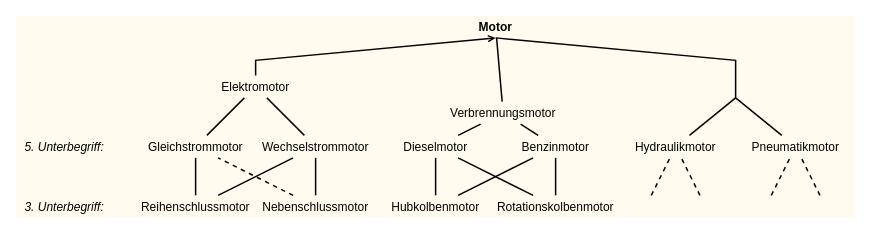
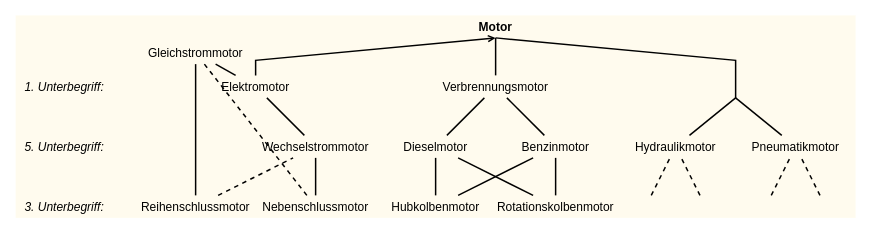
  <mxCell id="0" />
  <mxCell id="1" parent="0" />
  <mxCell id="2" value="" style="rounded=0;whiteSpace=wrap;html=1;fillColor=#fff2cc;gradientDirection=radial;opacity=33;strokeColor=none;recursiveResize=0;expand=0;movable=0;resizable=0;rotatable=0;cloneable=0;deletable=0;allowArrows=0;connectable=0;" parent="1" vertex="1"><mxGeometry x="20" y="20" width="1120" height="270" as="geometry" /></mxCell>
  <mxCell id="3" value="Motor" style="text;html=1;strokeColor=none;fillColor=none;align=center;verticalAlign=middle;whiteSpace=wrap;rounded=0;fontSize=16;pointerEvents=0;deletable=0;cloneable=0;rotatable=0;resizable=0;expand=0;connectable=0;allowArrows=0;fontStyle=1;movable=0;" parent="1" vertex="1"><mxGeometry x="580" y="20" width="160" height="30" as="geometry" /></mxCell>
  <mxCell id="4" value="Elektromotor" style="text;html=1;strokeColor=none;fillColor=none;align=center;verticalAlign=middle;whiteSpace=wrap;rounded=0;fontSize=16;pointerEvents=0;deletable=0;cloneable=0;rotatable=0;resizable=0;expand=0;connectable=0;allowArrows=0;movable=0;" parent="1" vertex="1"><mxGeometry x="260" y="100" width="160" height="30" as="geometry" /></mxCell>
- <mxCell id="5" value="Verbrennungsmotor" style="text;html=1;strokeColor=none;fillColor=none;align=center;verticalAlign=middle;whiteSpace=wrap;rounded=0;fontSize=16;pointerEvents=0;deletable=0;cloneable=0;rotatable=0;resizable=0;expand=0;connectable=0;allowArrows=0;movable=0;" parent="1" vertex="1"><mxGeometry x="590" y="135" width="160" height="30" as="geometry" /></mxCell>
- <mxCell id="6" value="Gleichstrommotor" style="text;html=1;strokeColor=none;fillColor=none;align=center;verticalAlign=middle;whiteSpace=wrap;rounded=0;fontSize=16;pointerEvents=0;deletable=0;cloneable=0;rotatable=0;resizable=0;expand=0;connectable=0;allowArrows=0;movable=0;" parent="1" vertex="1"><mxGeometry x="180" y="180" width="160" height="30" as="geometry" /></mxCell>
+ <mxCell id="5" value="Verbrennungsmotor" style="text;html=1;strokeColor=none;fillColor=none;align=center;verticalAlign=middle;whiteSpace=wrap;rounded=0;fontSize=16;pointerEvents=0;deletable=0;cloneable=0;rotatable=0;resizable=0;expand=0;connectable=0;allowArrows=0;movable=0;" parent="1" vertex="1"><mxGeometry x="580" y="100" width="160" height="30" as="geometry" /></mxCell>
+ <mxCell id="6" value="Gleichstrommotor" style="text;html=1;strokeColor=none;fillColor=none;align=center;verticalAlign=middle;whiteSpace=wrap;rounded=0;fontSize=16;pointerEvents=0;deletable=0;cloneable=0;rotatable=0;resizable=0;expand=0;connectable=0;allowArrows=0;movable=0;" parent="1" vertex="1"><mxGeometry x="180" y="55" width="160" height="30" as="geometry" /></mxCell>
  <mxCell id="7" value="Wechselstrommotor" style="text;html=1;strokeColor=none;fillColor=none;align=center;verticalAlign=middle;whiteSpace=wrap;rounded=0;fontSize=16;pointerEvents=0;deletable=0;cloneable=0;rotatable=0;resizable=0;expand=0;connectable=0;allowArrows=0;movable=0;" parent="1" vertex="1"><mxGeometry x="340" y="180" width="160" height="30" as="geometry" /></mxCell>
  <mxCell id="8" value="Dieselmotor" style="text;html=1;strokeColor=none;fillColor=none;align=center;verticalAlign=middle;whiteSpace=wrap;rounded=0;fontSize=16;pointerEvents=0;deletable=0;cloneable=0;rotatable=0;resizable=0;expand=0;connectable=0;allowArrows=0;movable=0;" parent="1" vertex="1"><mxGeometry x="500" y="180" width="160" height="30" as="geometry" /></mxCell>
  <mxCell id="9" value="Benzinmotor" style="text;html=1;strokeColor=none;fillColor=none;align=center;verticalAlign=middle;whiteSpace=wrap;rounded=0;fontSize=16;pointerEvents=0;deletable=0;cloneable=0;rotatable=0;resizable=0;expand=0;connectable=0;allowArrows=0;movable=0;" parent="1" vertex="1"><mxGeometry x="660" y="180" width="160" height="30" as="geometry" /></mxCell>
  <mxCell id="10" value="Hydraulikmotor" style="text;html=1;strokeColor=none;fillColor=none;align=center;verticalAlign=middle;whiteSpace=wrap;rounded=0;fontSize=16;pointerEvents=0;deletable=0;cloneable=0;rotatable=0;resizable=0;expand=0;connectable=0;allowArrows=0;movable=0;" parent="1" vertex="1"><mxGeometry x="820" y="180" width="160" height="30" as="geometry" /></mxCell>
  <mxCell id="11" value="Pneumatikmotor" style="text;html=1;strokeColor=none;fillColor=none;align=center;verticalAlign=middle;whiteSpace=wrap;rounded=0;fontSize=16;pointerEvents=0;deletable=0;cloneable=0;rotatable=0;resizable=0;expand=0;connectable=0;allowArrows=0;" parent="1" vertex="1"><mxGeometry x="980" y="180" width="160" height="30" as="geometry" /></mxCell>
  <mxCell id="12" value="" style="endArrow=open;html=1;rounded=0;fontSize=16;exitX=0.5;exitY=0;exitDx=0;exitDy=0;strokeWidth=2;entryX=0.5;entryY=1;entryDx=0;entryDy=0;startFill=0;endFill=0;anchorPointDirection=0;bendable=0;cloneable=0;deletable=0;movable=0;" parent="1" source="4" target="3" edge="1"><mxGeometry width="50" height="50" relative="1" as="geometry"><mxPoint x="690" y="200" as="sourcePoint" /><mxPoint x="740" y="150" as="targetPoint" /><Array as="points"><mxPoint x="340" y="80" /></Array></mxGeometry></mxCell>
  <mxCell id="13" value="" style="endArrow=none;html=1;rounded=0;fontSize=16;exitX=0.5;exitY=1;exitDx=0;exitDy=0;strokeWidth=2;entryX=0.5;entryY=1;entryDx=0;entryDy=0;startFill=0;endFill=0;anchorPointDirection=0;bendable=0;cloneable=0;deletable=0;movable=0;" parent="1" source="14" target="3" edge="1"><mxGeometry width="50" height="50" relative="1" as="geometry"><mxPoint x="1000" y="90" as="sourcePoint" /><mxPoint x="645" y="60" as="targetPoint" /><Array as="points"><mxPoint x="980" y="80" /></Array></mxGeometry></mxCell>
  <mxCell id="14" value="&amp;nbsp;" style="text;html=1;strokeColor=none;fillColor=none;align=center;verticalAlign=middle;whiteSpace=wrap;rounded=0;fontSize=16;pointerEvents=0;deletable=0;cloneable=0;rotatable=0;resizable=0;expand=0;connectable=0;allowArrows=0;movable=0;" parent="1" vertex="1"><mxGeometry x="900" y="100" width="160" height="30" as="geometry" /></mxCell>
  <mxCell id="15" value="" style="endArrow=none;html=1;rounded=0;fontSize=16;entryX=0.5;entryY=1;entryDx=0;entryDy=0;strokeWidth=2;startFill=0;endFill=0;anchorPointDirection=0;bendable=0;cloneable=0;deletable=0;movable=0;" parent="1" source="10" target="14" edge="1"><mxGeometry width="50" height="50" relative="1" as="geometry"><mxPoint x="690" y="200" as="sourcePoint" /><mxPoint x="740" y="150" as="targetPoint" /></mxGeometry></mxCell>
  <mxCell id="16" value="" style="endArrow=none;html=1;rounded=0;fontSize=16;entryX=0.5;entryY=1;entryDx=0;entryDy=0;strokeWidth=2;startFill=0;endFill=0;anchorPointDirection=0;bendable=0;cloneable=0;deletable=0;movable=0;" parent="1" source="11" target="14" edge="1"><mxGeometry width="50" height="50" relative="1" as="geometry"><mxPoint x="910" y="190" as="sourcePoint" /><mxPoint x="990" y="140" as="targetPoint" /></mxGeometry></mxCell>
  <mxCell id="17" value="" style="endArrow=none;html=1;rounded=0;fontSize=16;strokeWidth=2;startFill=0;endFill=0;anchorPointDirection=0;bendable=0;cloneable=0;deletable=0;movable=0;" parent="1" source="5" target="3" edge="1"><mxGeometry width="50" height="50" relative="1" as="geometry"><mxPoint x="910" y="190" as="sourcePoint" /><mxPoint x="990" y="140" as="targetPoint" /></mxGeometry></mxCell>
  <mxCell id="18" value="" style="endArrow=none;html=1;rounded=0;fontSize=16;strokeWidth=2;startFill=0;endFill=0;anchorPointDirection=0;bendable=0;cloneable=0;deletable=0;movable=0;" parent="1" source="9" target="5" edge="1"><mxGeometry width="50" height="50" relative="1" as="geometry"><mxPoint x="670" y="110" as="sourcePoint" /><mxPoint x="670" y="60" as="targetPoint" /></mxGeometry></mxCell>
  <mxCell id="19" value="" style="endArrow=none;html=1;rounded=0;fontSize=16;strokeWidth=2;startFill=0;endFill=0;anchorPointDirection=0;bendable=0;cloneable=0;deletable=0;movable=0;" parent="1" source="8" target="5" edge="1"><mxGeometry width="50" height="50" relative="1" as="geometry"><mxPoint x="750" y="190" as="sourcePoint" /><mxPoint x="670" y="140" as="targetPoint" /></mxGeometry></mxCell>
  <mxCell id="20" value="" style="endArrow=none;html=1;rounded=0;fontSize=16;strokeWidth=2;startFill=0;endFill=0;anchorPointDirection=0;bendable=0;cloneable=0;deletable=0;movable=0;" parent="1" source="6" target="4" edge="1"><mxGeometry width="50" height="50" relative="1" as="geometry"><mxPoint x="590" y="190" as="sourcePoint" /><mxPoint x="670" y="140" as="targetPoint" /></mxGeometry></mxCell>
  <mxCell id="21" value="" style="endArrow=none;html=1;rounded=0;fontSize=16;strokeWidth=2;startFill=0;endFill=0;anchorPointDirection=0;bendable=0;cloneable=0;deletable=0;movable=0;" parent="1" source="7" target="4" edge="1"><mxGeometry width="50" height="50" relative="1" as="geometry"><mxPoint x="270" y="190" as="sourcePoint" /><mxPoint x="350" y="140" as="targetPoint" /></mxGeometry></mxCell>
  <mxCell id="22" value="Reihenschlussmotor" style="text;html=1;strokeColor=none;fillColor=none;align=center;verticalAlign=middle;whiteSpace=wrap;rounded=0;fontSize=16;pointerEvents=0;deletable=0;cloneable=0;rotatable=0;resizable=0;expand=0;connectable=0;allowArrows=0;movable=0;" parent="1" vertex="1"><mxGeometry x="180" y="260" width="160" height="30" as="geometry" /></mxCell>
  <mxCell id="23" value="Nebenschlussmotor" style="text;html=1;strokeColor=none;fillColor=none;align=center;verticalAlign=middle;whiteSpace=wrap;rounded=0;fontSize=16;pointerEvents=0;deletable=0;cloneable=0;rotatable=0;resizable=0;expand=0;connectable=0;allowArrows=0;movable=0;" parent="1" vertex="1"><mxGeometry x="340" y="260" width="160" height="30" as="geometry" /></mxCell>
  <mxCell id="24" value="Hubkolbenmotor" style="text;html=1;strokeColor=none;fillColor=none;align=center;verticalAlign=middle;whiteSpace=wrap;rounded=0;fontSize=16;pointerEvents=0;deletable=0;cloneable=0;rotatable=0;resizable=0;expand=0;connectable=0;allowArrows=0;movable=0;" parent="1" vertex="1"><mxGeometry x="500" y="260" width="160" height="30" as="geometry" /></mxCell>
  <mxCell id="25" value="Rotationskolbenmotor" style="text;html=1;strokeColor=none;fillColor=none;align=center;verticalAlign=middle;whiteSpace=wrap;rounded=0;fontSize=16;pointerEvents=0;deletable=0;cloneable=0;rotatable=0;resizable=0;expand=0;connectable=0;allowArrows=0;movable=0;" parent="1" vertex="1"><mxGeometry x="660" y="260" width="160" height="30" as="geometry" /></mxCell>
  <mxCell id="26" value="" style="endArrow=none;html=1;rounded=0;fontSize=16;strokeWidth=2;startFill=0;endFill=0;anchorPointDirection=0;bendable=0;cloneable=0;deletable=0;movable=0;" parent="1" source="22" target="6" edge="1"><mxGeometry width="50" height="50" relative="1" as="geometry"><mxPoint x="270" y="190" as="sourcePoint" /><mxPoint x="350" y="140" as="targetPoint" /></mxGeometry></mxCell>
  <mxCell id="27" value="" style="endArrow=none;html=1;rounded=0;fontSize=16;strokeWidth=2;startFill=0;endFill=0;anchorPointDirection=0;bendable=0;cloneable=0;deletable=0;movable=0;dashed=1;" parent="1" source="23" target="6" edge="1"><mxGeometry width="50" height="50" relative="1" as="geometry"><mxPoint x="270" y="270" as="sourcePoint" /><mxPoint x="270" y="220" as="targetPoint" /></mxGeometry></mxCell>
  <mxCell id="28" value="" style="endArrow=none;html=1;rounded=0;fontSize=16;strokeWidth=2;startFill=0;endFill=0;anchorPointDirection=0;bendable=0;cloneable=0;deletable=0;movable=0;" parent="1" source="23" target="7" edge="1"><mxGeometry width="50" height="50" relative="1" as="geometry"><mxPoint x="430" y="270" as="sourcePoint" /><mxPoint x="270" y="220" as="targetPoint" /></mxGeometry></mxCell>
- <mxCell id="29" value="" style="endArrow=none;html=1;rounded=0;fontSize=16;strokeWidth=2;startFill=0;endFill=0;anchorPointDirection=0;bendable=0;cloneable=0;deletable=0;movable=0;" parent="1" source="22" target="7" edge="1"><mxGeometry width="50" height="50" relative="1" as="geometry"><mxPoint x="430" y="270" as="sourcePoint" /><mxPoint x="430" y="220" as="targetPoint" /></mxGeometry></mxCell>
+ <mxCell id="29" value="" style="endArrow=none;html=1;rounded=0;fontSize=16;strokeWidth=2;startFill=0;endFill=0;anchorPointDirection=0;bendable=0;cloneable=0;deletable=0;movable=0;dashed=1;" parent="1" source="22" target="7" edge="1"><mxGeometry width="50" height="50" relative="1" as="geometry"><mxPoint x="430" y="270" as="sourcePoint" /><mxPoint x="430" y="220" as="targetPoint" /></mxGeometry></mxCell>
  <mxCell id="30" value="" style="endArrow=none;html=1;rounded=0;fontSize=16;strokeWidth=2;startFill=0;endFill=0;anchorPointDirection=0;bendable=0;cloneable=0;deletable=0;movable=0;" parent="1" source="24" target="8" edge="1"><mxGeometry width="50" height="50" relative="1" as="geometry"><mxPoint x="270" y="270" as="sourcePoint" /><mxPoint x="270" y="220" as="targetPoint" /></mxGeometry></mxCell>
  <mxCell id="31" value="" style="endArrow=none;html=1;rounded=0;fontSize=16;strokeWidth=2;startFill=0;endFill=0;anchorPointDirection=0;bendable=0;cloneable=0;deletable=0;movable=0;" parent="1" source="25" target="8" edge="1"><mxGeometry width="50" height="50" relative="1" as="geometry"><mxPoint x="590" y="270" as="sourcePoint" /><mxPoint x="590" y="220" as="targetPoint" /></mxGeometry></mxCell>
  <mxCell id="32" value="" style="endArrow=none;html=1;rounded=0;fontSize=16;strokeWidth=2;startFill=0;endFill=0;anchorPointDirection=0;bendable=0;cloneable=0;deletable=0;movable=0;" parent="1" source="25" target="9" edge="1"><mxGeometry width="50" height="50" relative="1" as="geometry"><mxPoint x="720" y="270" as="sourcePoint" /><mxPoint x="620" y="220" as="targetPoint" /></mxGeometry></mxCell>
  <mxCell id="33" value="" style="endArrow=none;html=1;rounded=0;fontSize=16;strokeWidth=2;startFill=0;endFill=0;anchorPointDirection=0;bendable=0;cloneable=0;deletable=0;movable=0;" parent="1" source="24" target="9" edge="1"><mxGeometry width="50" height="50" relative="1" as="geometry"><mxPoint x="750" y="270" as="sourcePoint" /><mxPoint x="750" y="220" as="targetPoint" /></mxGeometry></mxCell>
  <mxCell id="34" value="&amp;nbsp;" style="text;html=1;strokeColor=none;fillColor=none;align=center;verticalAlign=middle;whiteSpace=wrap;rounded=0;fontSize=16;pointerEvents=0;deletable=0;cloneable=0;rotatable=0;resizable=0;expand=0;connectable=0;allowArrows=0;movable=0;" parent="1" vertex="1"><mxGeometry x="820" y="260" width="80" height="30" as="geometry" /></mxCell>
  <mxCell id="35" value="&amp;nbsp;" style="text;html=1;strokeColor=none;fillColor=none;align=center;verticalAlign=middle;whiteSpace=wrap;rounded=0;fontSize=16;pointerEvents=0;deletable=0;cloneable=0;rotatable=0;resizable=0;expand=0;connectable=0;allowArrows=0;movable=0;" parent="1" vertex="1"><mxGeometry x="900" y="260" width="80" height="30" as="geometry" /></mxCell>
  <mxCell id="36" value="&amp;nbsp;" style="text;html=1;strokeColor=none;fillColor=none;align=center;verticalAlign=middle;whiteSpace=wrap;rounded=0;fontSize=16;pointerEvents=0;deletable=0;cloneable=0;rotatable=0;resizable=0;expand=0;connectable=0;allowArrows=0;" parent="1" vertex="1"><mxGeometry x="1060" y="260" width="80" height="30" as="geometry" /></mxCell>
  <mxCell id="37" value="&amp;nbsp;" style="text;html=1;strokeColor=none;fillColor=none;align=center;verticalAlign=middle;whiteSpace=wrap;rounded=0;fontSize=16;pointerEvents=0;deletable=0;cloneable=0;rotatable=0;resizable=0;expand=0;connectable=0;allowArrows=0;movable=0;" parent="1" vertex="1"><mxGeometry x="980" y="260" width="80" height="30" as="geometry" /></mxCell>
  <mxCell id="38" value="" style="endArrow=none;html=1;rounded=0;fontSize=16;strokeWidth=2;dashed=1;startFill=0;endFill=0;anchorPointDirection=0;bendable=0;cloneable=0;deletable=0;movable=0;" parent="1" source="34" target="10" edge="1"><mxGeometry width="50" height="50" relative="1" as="geometry"><mxPoint x="750" y="270" as="sourcePoint" /><mxPoint x="750" y="220" as="targetPoint" /></mxGeometry></mxCell>
  <mxCell id="39" value="" style="endArrow=none;html=1;rounded=0;fontSize=16;strokeWidth=2;dashed=1;startFill=0;endFill=0;anchorPointDirection=0;bendable=0;cloneable=0;deletable=0;movable=0;" parent="1" source="35" target="10" edge="1"><mxGeometry width="50" height="50" relative="1" as="geometry"><mxPoint x="877.5" y="270" as="sourcePoint" /><mxPoint x="902.5" y="220" as="targetPoint" /></mxGeometry></mxCell>
  <mxCell id="40" value="" style="endArrow=none;html=1;rounded=0;fontSize=16;strokeWidth=2;dashed=1;startFill=0;endFill=0;anchorPointDirection=0;bendable=0;cloneable=0;deletable=0;movable=0;" parent="1" source="37" target="11" edge="1"><mxGeometry width="50" height="50" relative="1" as="geometry"><mxPoint x="942.5" y="270" as="sourcePoint" /><mxPoint x="917.5" y="220" as="targetPoint" /></mxGeometry></mxCell>
  <mxCell id="41" value="" style="endArrow=none;html=1;rounded=0;fontSize=16;strokeWidth=2;dashed=1;startFill=0;endFill=0;anchorPointDirection=0;bendable=0;cloneable=0;deletable=0;movable=0;" parent="1" source="36" target="11" edge="1"><mxGeometry width="50" height="50" relative="1" as="geometry"><mxPoint x="1037.5" y="270" as="sourcePoint" /><mxPoint x="1062.5" y="220" as="targetPoint" /></mxGeometry></mxCell>
+ <mxCell id="42" value="1. Unterbegriff:" style="text;html=1;strokeColor=none;fillColor=none;align=right;verticalAlign=middle;whiteSpace=wrap;rounded=0;pointerEvents=0;fontSize=16;fontStyle=2;connectable=0;allowArrows=0;expand=0;movable=0;resizable=0;rotatable=0;cloneable=0;deletable=0;" parent="1" vertex="1"><mxGeometry x="20" y="100" width="120" height="30" as="geometry" /></mxCell>
  <mxCell id="43" value="5. Unterbegriff:" style="text;html=1;strokeColor=none;fillColor=none;align=right;verticalAlign=middle;whiteSpace=wrap;rounded=0;pointerEvents=0;fontSize=16;fontStyle=2;connectable=0;allowArrows=0;expand=0;movable=0;resizable=0;rotatable=0;cloneable=0;deletable=0;" parent="1" vertex="1"><mxGeometry x="20" y="180" width="120" height="30" as="geometry" /></mxCell>
  <mxCell id="44" value="3. Unterbegriff:" style="text;html=1;strokeColor=none;fillColor=none;align=right;verticalAlign=middle;whiteSpace=wrap;rounded=0;pointerEvents=0;fontSize=16;fontStyle=2;connectable=0;allowArrows=0;expand=0;movable=0;resizable=0;rotatable=0;cloneable=0;deletable=0;" parent="1" vertex="1"><mxGeometry x="20" y="260" width="120" height="30" as="geometry" /></mxCell>
